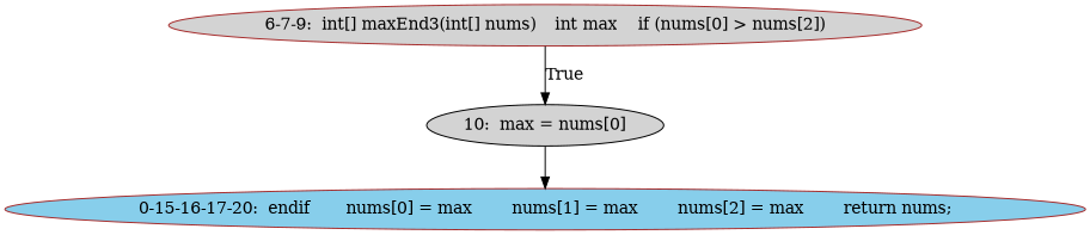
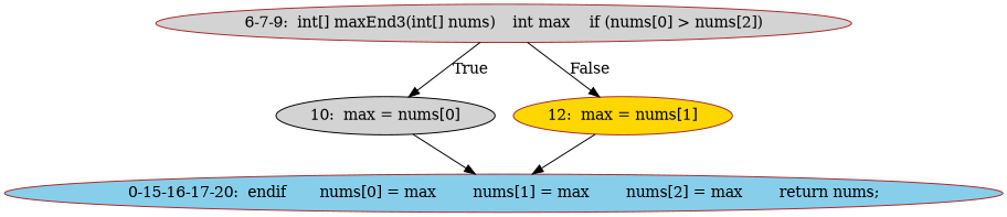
  digraph {
    node [style=filled fillcolor=lightgrey color=brown]
    n1 [label="6-7-9:  int[] maxEnd3(int[] nums)	int max	if (nums[0] > nums[2])"]
    n2 [label="10:  max = nums[0]" color=black]
+   n3 [label="12:  max = nums[1]" fillcolor=gold]
    n4 [label="0-15-16-17-20:  endif	nums[0] = max	nums[1] = max	nums[2] = max	return nums;" fillcolor=skyblue]
    n1 -> n2 [label=True]
+   n1 -> n3 [label=False]
    n2 -> n4
+   n3 -> n4
  }
